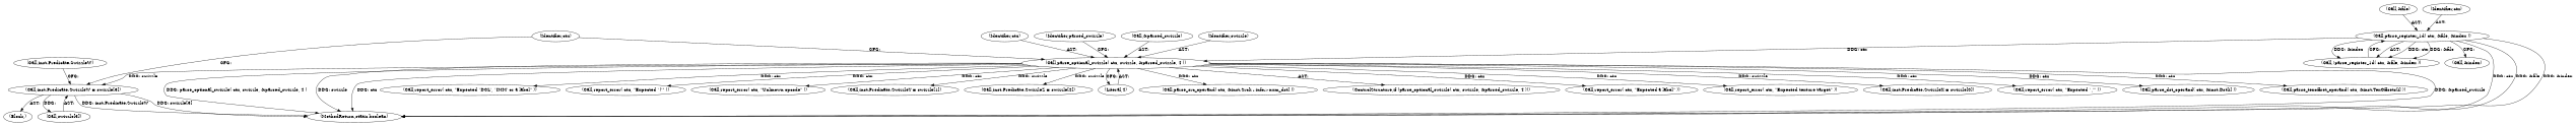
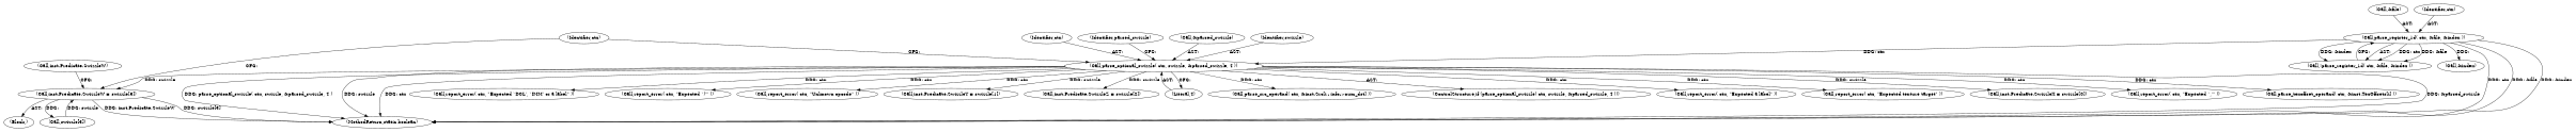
  digraph {
    n1 [label="(Call,inst.Predicate.SwizzleW = swizzle[3])"]
    n2 [label="(MethodReturn,static boolean)"]
    n3 [label="(Call,swizzle[3])"]
    n4 [label="(Block,)"]
    n5 [label="(Call,parse_optional_swizzle( ctx, swizzle, &parsed_swizzle, 4 ))"]
    n6 [label="(Call,report_error( ctx, \"Expected `DCL', `IMM' or a label\" ))"]
    n7 [label="(Call,report_error( ctx, \"Expected `)'\" ))"]
    n8 [label="(Call,report_error( ctx, \"Unknown opcode\" ))"]
    n9 [label="(Call,inst.Predicate.SwizzleY = swizzle[1])"]
    n10 [label="(Call,inst.Predicate.SwizzleZ = swizzle[2])"]
    n11 [label="(Literal,4)"]
    n12 [label="(Call,parse_src_operand( ctx, &inst.Src[i - info->num_dst] ))"]
    n13 [label="(ControlStructure,if (parse_optional_swizzle( ctx, swizzle, &parsed_swizzle, 4 )))"]
    n14 [label="(Call,report_error( ctx, \"Expected a label\" ))"]
    n15 [label="(Call,report_error( ctx, \"Expected texture target\" ))"]
    n16 [label="(Call,inst.Predicate.SwizzleX = swizzle[0])"]
    n17 [label="(Call,report_error( ctx, \"Expected `,'\" ))"]
-   n18 [label="(Call,parse_dst_operand( ctx, &inst.Dst[i] ))"]
    n19 [label="(Call,parse_texoffset_operand( ctx, &inst.TexOffsets[i] ))"]
    n20 [label="(Call,parse_register_1d( ctx, &file, &index ))"]
    n21 [label="(Call,!parse_register_1d( ctx, &file, &index ))"]
    n22 [label="(Call,&index)"]
    n23 [label="(Call,&file)"]
    n24 [label="(Identifier,ctx)"]
    n25 [label="(Identifier,parsed_swizzle)"]
    n26 [label="(Call,&parsed_swizzle)"]
    n27 [label="(Identifier,swizzle)"]
    n28 [label="(Identifier,ctx)"]
    n29 [label="(Identifier,ctx)"]
    n30 [label="(Call,inst.Predicate.SwizzleW)"]
    n1 -> n2 [label="DDG: swizzle[3]"]
    n1 -> n2 [label="DDG: inst.Predicate.SwizzleW"]
    n1 -> n3 [label="DDG: "]
    n1 -> n4 [label="AST: "]
-   n3 -> n1 [label="AST: "]
+   n3 -> n1 [label="DDG: swizzle"]
    n5 -> n1 [label="DDG: swizzle"]
    n5 -> n2 [label="DDG: &parsed_swizzle"]
    n5 -> n2 [label="DDG: parse_optional_swizzle( ctx, swizzle, &parsed_swizzle, 4 )"]
    n5 -> n2 [label="DDG: swizzle"]
    n5 -> n2 [label="DDG: ctx"]
    n5 -> n6 [label="DDG: ctx"]
    n5 -> n7 [label="DDG: ctx"]
    n5 -> n8 [label="DDG: ctx"]
    n5 -> n9 [label="DDG: swizzle"]
    n5 -> n10 [label="DDG: swizzle"]
    n5 -> n11 [label="CFG: "]
    n5 -> n12 [label="DDG: ctx"]
    n5 -> n13 [label="AST: "]
    n5 -> n14 [label="DDG: ctx"]
    n5 -> n15 [label="DDG: ctx"]
    n5 -> n16 [label="DDG: swizzle"]
    n5 -> n17 [label="DDG: ctx"]
-   n5 -> n18 [label="DDG: ctx"]
    n5 -> n19 [label="DDG: ctx"]
    n11 -> n5 [label="AST: "]
    n20 -> n2 [label="DDG: ctx"]
    n20 -> n2 [label="DDG: &file"]
    n20 -> n2 [label="DDG: &index"]
    n20 -> n5 [label="DDG: ctx"]
    n20 -> n21 [label="AST: "]
    n20 -> n21 [label="DDG: ctx"]
    n20 -> n21 [label="DDG: &file"]
    n20 -> n21 [label="DDG: &index"]
-   n20 -> n22 [label="CFG: "]
+   n20 -> n22 [label="DDG: "]
    n21 -> n20 [label="CFG: "]
    n23 -> n20 [label="AST: "]
    n24 -> n20 [label="AST: "]
    n25 -> n5 [label="CFG: "]
    n26 -> n5 [label="AST: "]
    n27 -> n5 [label="AST: "]
    n28 -> n1 [label="CFG: "]
    n28 -> n5 [label="CFG: "]
    n29 -> n5 [label="AST: "]
    n30 -> n1 [label="CFG: "]
  }
